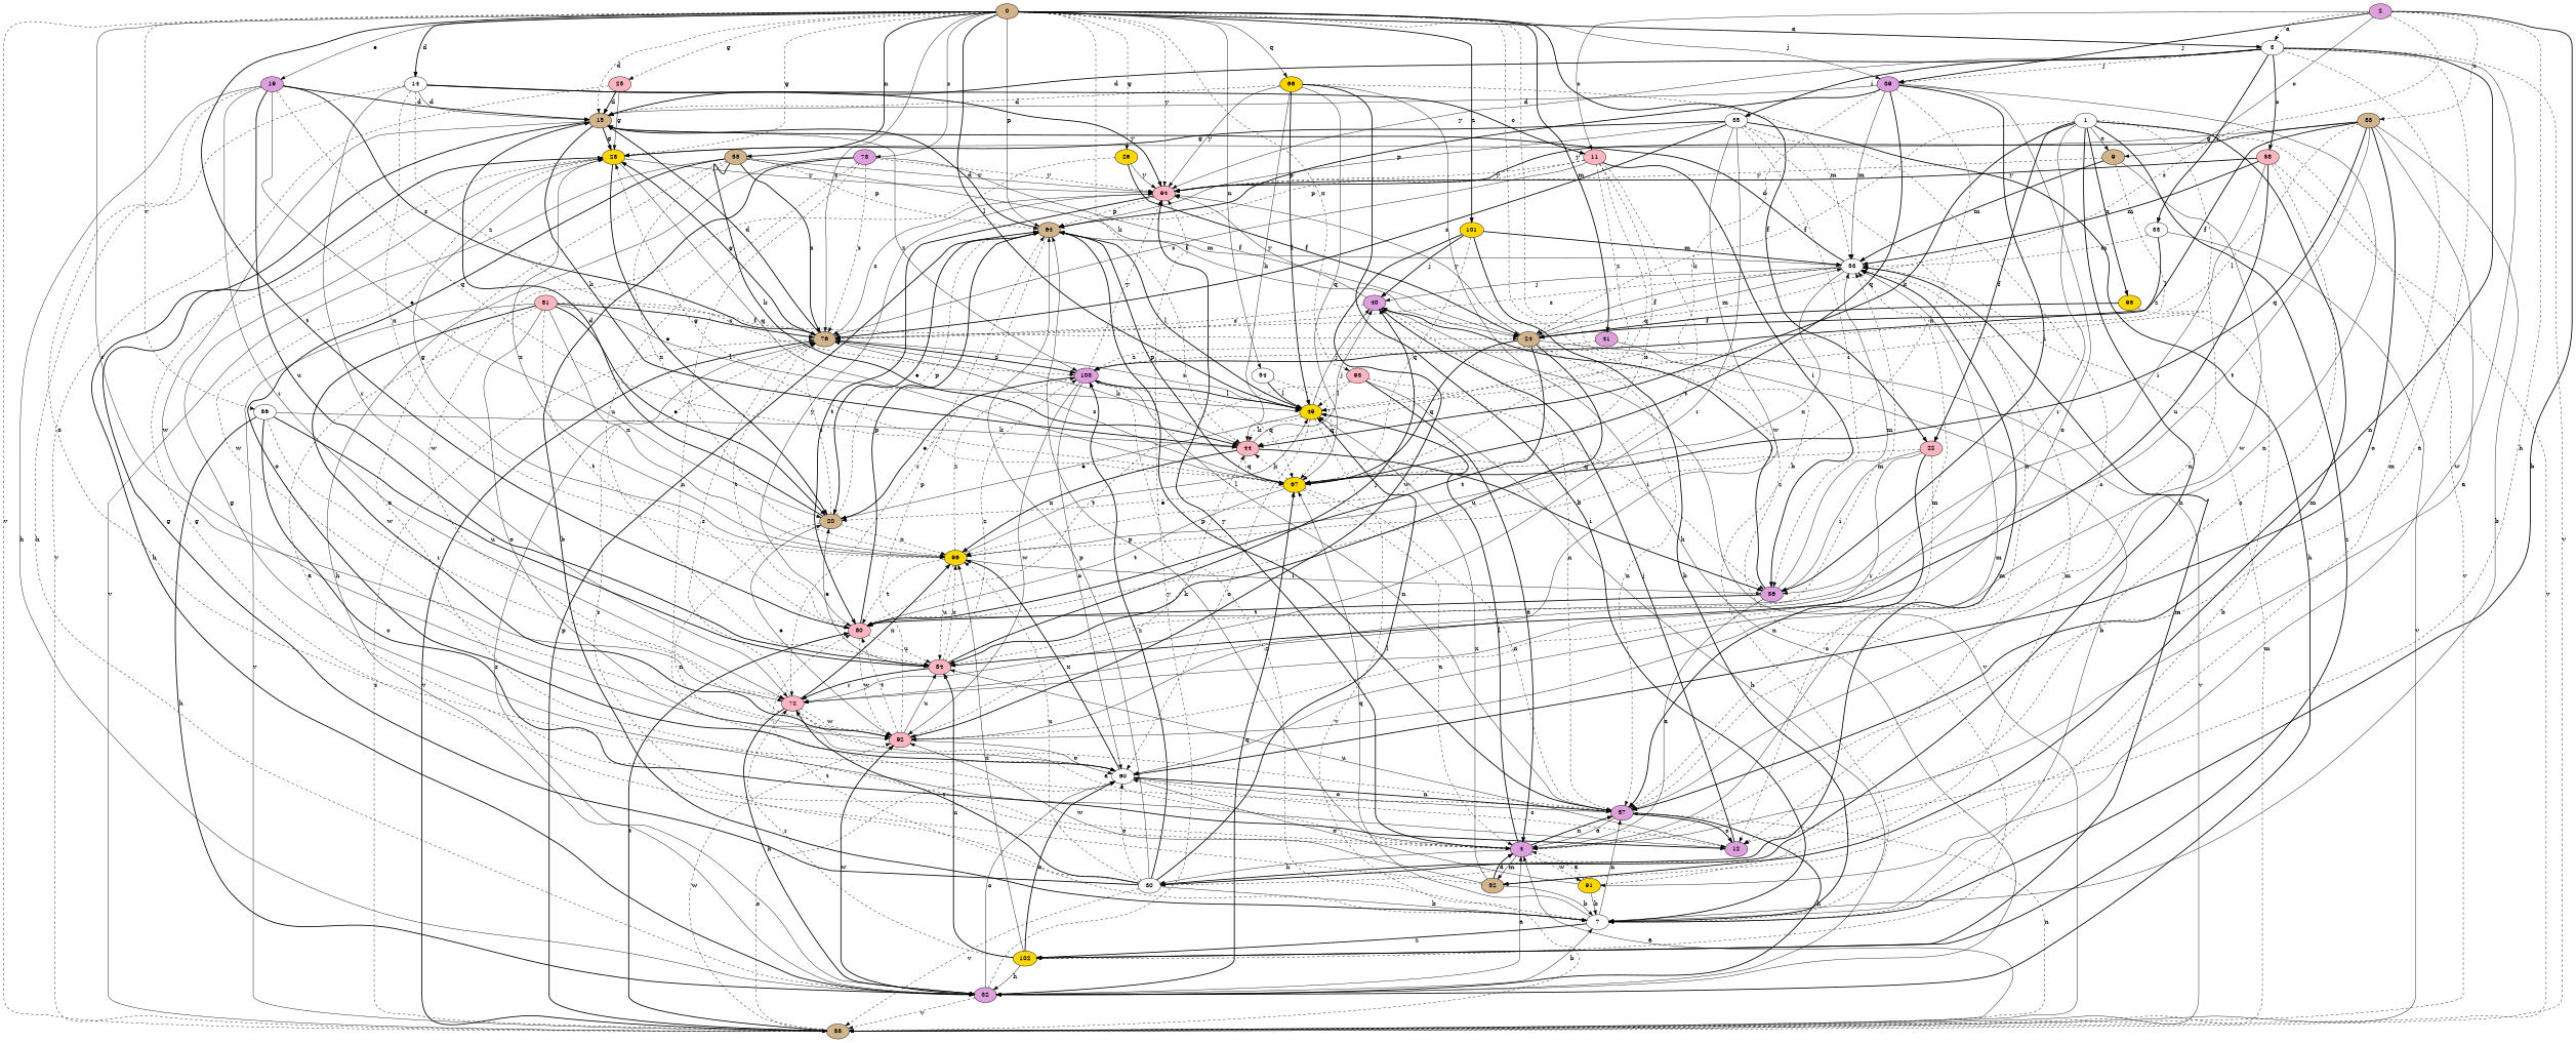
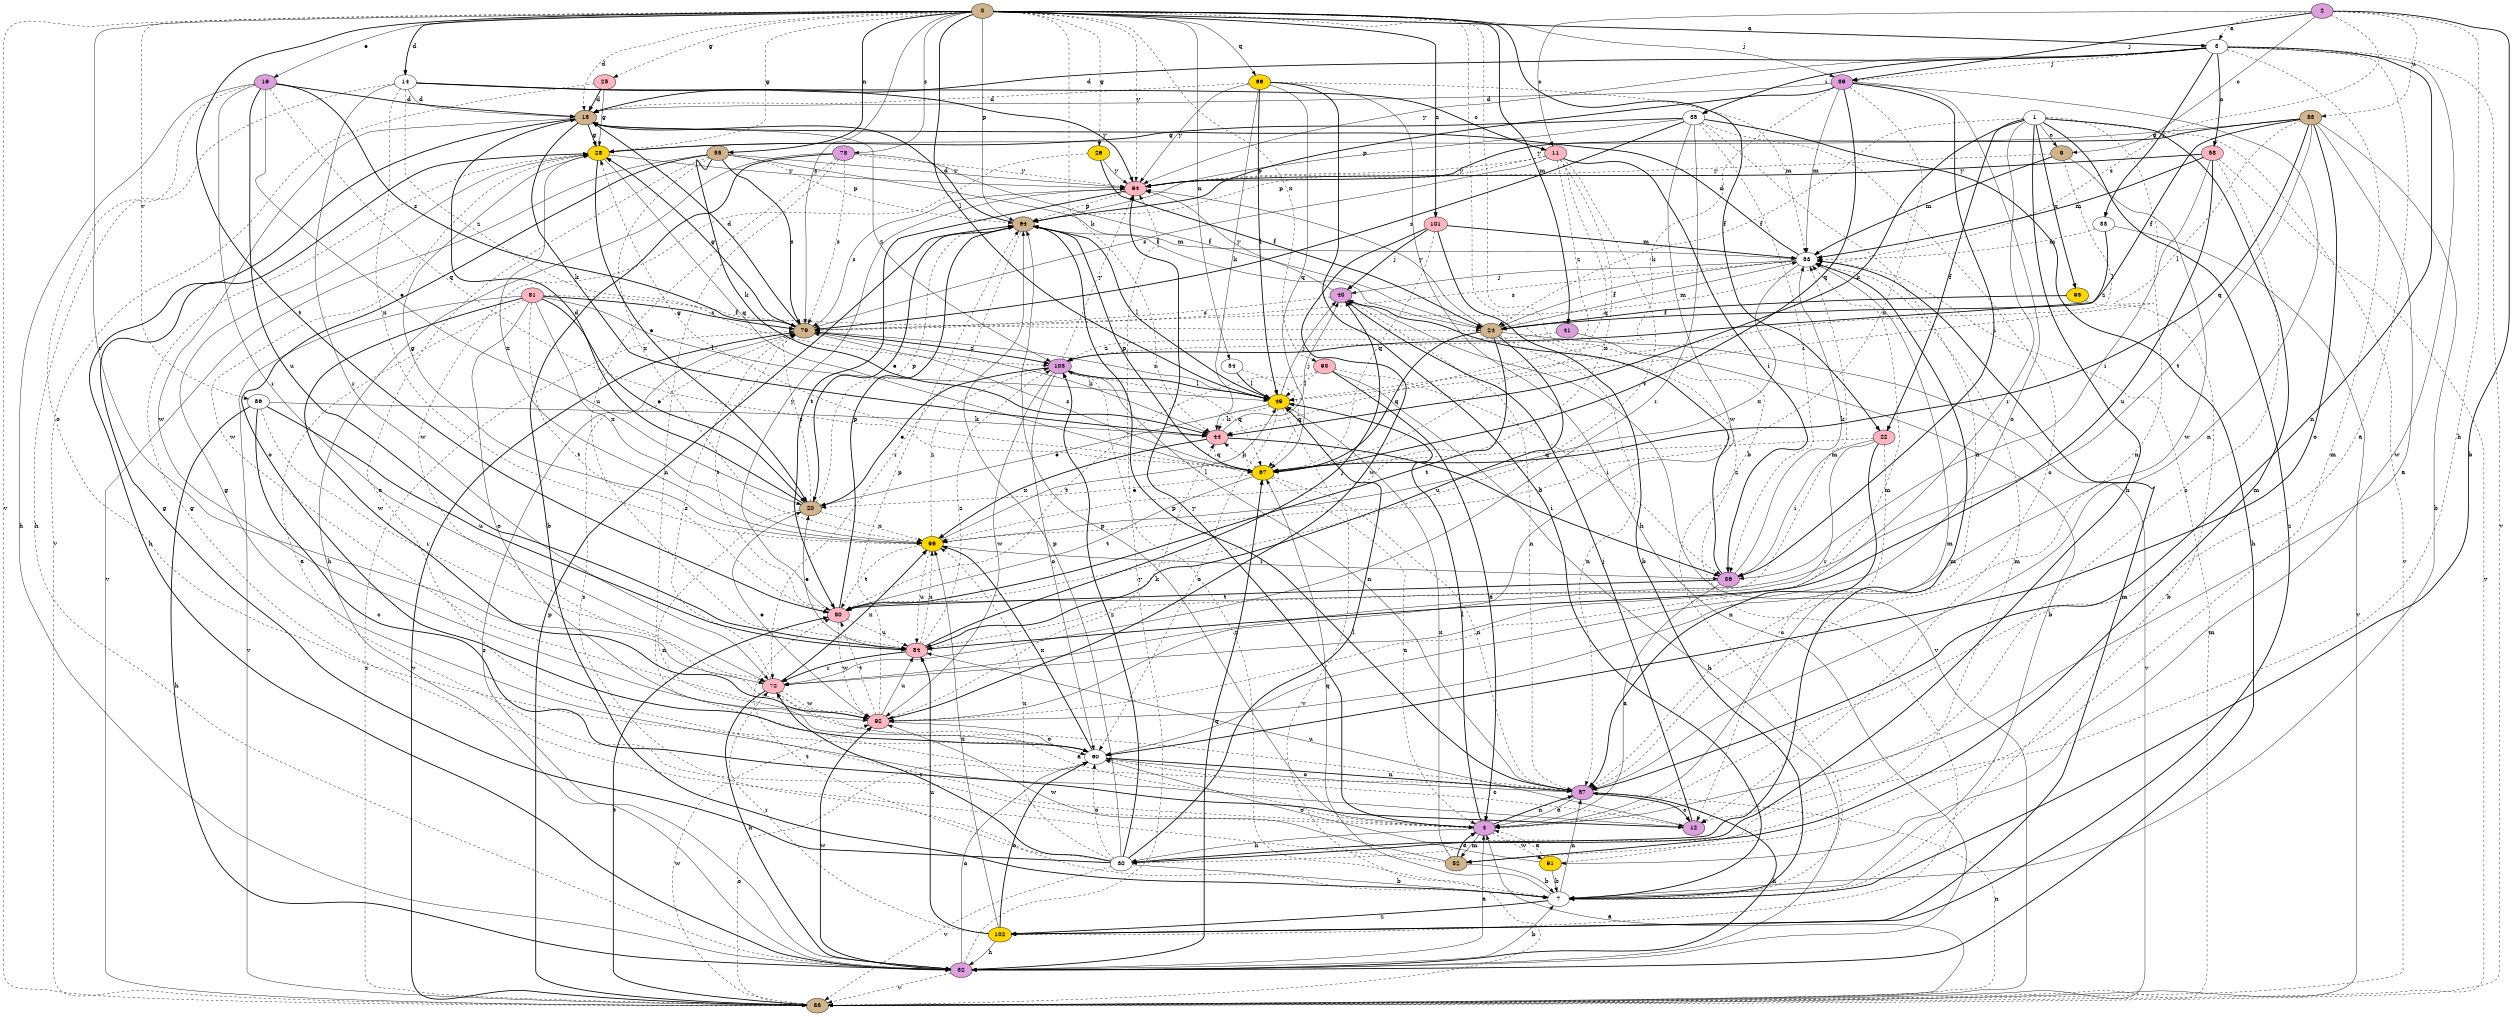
  strict digraph {
    node [fillcolor=lightpink style=filled]
    edge [style=dashed]
    0 [fillcolor=tan]
    3 [fillcolor=white]
    7 [fillcolor=white]
    14 [fillcolor=white]
    15 [fillcolor=tan]
    19 [fillcolor=plum]
    22
    25
    26 [fillcolor=gold]
    28 [fillcolor=gold]
    39 [fillcolor=plum]
    44
    49 [fillcolor=gold]
    n14 [fillcolor=plum label=41]
    54 [fillcolor=white]
    55 [fillcolor=tan]
    64 [fillcolor=tan]
    66 [fillcolor=gold]
    72
    73 [fillcolor=plum]
    76 [fillcolor=tan]
    80
    86 [fillcolor=white]
    88 [fillcolor=tan]
    93
    n26 [label=94]
-   101 [fillcolor=gold]
+   101
    102 [fillcolor=gold]
    52 [fillcolor=tan]
    57 [fillcolor=plum]
    4 [fillcolor=plum]
    33 [fillcolor=white]
    35 [fillcolor=white]
    58
    91 [fillcolor=gold]
    67 [fillcolor=gold]
    103 [fillcolor=plum]
    11
    96 [fillcolor=gold]
    32 [fillcolor=plum]
    92
    84
    20 [fillcolor=tan]
    60 [fillcolor=white]
    36 [fillcolor=plum]
    12 [fillcolor=plum]
    24 [fillcolor=tan]
    53 [fillcolor=white]
    40 [fillcolor=plum]
    1 [fillcolor=white]
    9 [fillcolor=tan]
    30 [fillcolor=white]
    95 [fillcolor=gold]
    81
    2 [fillcolor=plum]
    83 [fillcolor=tan]
    0 -> 3 [label=a style=bold]
    0 -> 7 [label=b]
    0 -> 14 [label=d style=bold]
    0 -> 15 [label=d]
    0 -> 19 [label=e style=solid]
    0 -> 22 [label=f style=bold]
    0 -> 25 [label=g]
    0 -> 26 [label=g]
    0 -> 28 [label=g]
    0 -> 39 [label=j style=solid]
    0 -> 44 [label=k]
    0 -> 49 [label=l style=bold]
    0 -> n14 [label=m style=bold]
    0 -> 54 [label=n style=solid]
    0 -> 55 [label=n style=bold]
    0 -> 64 [label=p style=solid]
    0 -> 66 [label=q style=solid]
    0 -> 72 [label=r style=solid]
    0 -> 73 [label=s style=solid]
    0 -> 76 [label=s style=solid]
    0 -> 80 [label=t style=bold]
    0 -> 86 [label=v]
    0 -> 88 [label=v]
    0 -> 93 [label=x]
    0 -> n26 [label=y]
    0 -> 101 [label=z style=bold]
    0 -> 102 [label=z]
    3 -> 15 [label=d style=bold]
    3 -> 39 [label=j]
    3 -> 88 [label=v]
    3 -> n26 [label=y style=solid]
    3 -> 52 [label=m]
    3 -> 57 [label=n style=bold]
    3 -> 4 [label=a]
    3 -> 33 [label=i style=bold]
    3 -> 35 [label=i style=bold]
    3 -> 58 [label=o style=bold]
    3 -> 91 [label=w style=solid]
    7 -> 80 [label=t]
    7 -> 102 [label=z style=bold]
    7 -> 57 [label=n style=solid]
    7 -> 67 [label=q style=solid]
    7 -> 103 [label=z]
    14 -> 15 [label=d style=solid]
    14 -> 72 [label=r style=solid]
    14 -> n26 [label=y style=bold]
    14 -> 103 [label=z]
    14 -> 11 [label=c style=bold]
    14 -> 96 [label=x]
    14 -> 32 [label=h]
    15 -> 28 [label=g style=bold]
    15 -> 44 [label=k style=bold]
    15 -> 103 [label=z style=solid]
    15 -> 32 [label=h style=bold]
    15 -> 92 [label=w style=solid]
    19 -> 15 [label=d style=bold]
    19 -> 72 [label=r style=solid]
    19 -> 76 [label=s style=bold]
    19 -> 67 [label=q]
    19 -> 32 [label=h style=solid]
    19 -> 84 [label=u style=bold]
    19 -> 20 [label=e style=solid]
    19 -> 60 [label=o]
    22 -> 72 [label=r style=solid]
    22 -> 57 [label=n style=bold]
    22 -> 67 [label=q]
    22 -> 36 [label=i style=solid]
    22 -> 12 [label=c]
    25 -> 15 [label=d style=bold]
    25 -> 28 [label=g style=solid]
    25 -> 88 [label=v]
    26 -> n26 [label=y style=solid]
    26 -> 92 [label=w]
    26 -> 24 [label=f style=bold]
    28 -> n26 [label=y style=solid]
    28 -> 67 [label=q style=solid]
    28 -> 96 [label=x style=solid]
    28 -> 92 [label=w]
    28 -> 20 [label=e style=bold]
    39 -> 15 [label=d style=solid]
    39 -> 44 [label=k]
    39 -> 64 [label=p style=bold]
    39 -> 57 [label=n style=solid]
    39 -> 67 [label=q style=bold]
    39 -> 96 [label=x]
    39 -> 60 [label=o style=solid]
    39 -> 36 [label=i style=bold]
    39 -> 53 [label=m style=solid]
    44 -> 67 [label=q]
    44 -> 96 [label=x style=bold]
    44 -> 36 [label=i style=bold]
    44 -> 40 [label=j style=solid]
    49 -> 44 [label=k]
    49 -> 76 [label=s style=solid]
    49 -> 88 [label=v]
    49 -> 20 [label=e style=solid]
    49 -> 60 [label=o]
    49 -> 40 [label=j style=solid]
    n14 -> 7 [label=b style=solid]
    n14 -> 103 [label=z]
    54 -> 49 [label=l style=bold]
    54 -> 67 [label=q]
    55 -> 44 [label=k style=bold]
    55 -> 64 [label=p]
    55 -> 76 [label=s style=bold]
    55 -> 88 [label=v style=solid]
    55 -> n26 [label=y style=solid]
    55 -> 4 [label=a]
    55 -> 96 [label=x]
    55 -> 60 [label=o style=bold]
    55 -> 24 [label=f style=solid]
    64 -> 15 [label=d style=bold]
    64 -> 49 [label=l style=bold]
    64 -> 72 [label=r]
    64 -> 20 [label=e style=bold]
    64 -> 53 [label=m style=solid]
    66 -> 7 [label=b style=bold]
    66 -> 15 [label=d]
    66 -> 44 [label=k style=solid]
    66 -> 49 [label=l style=bold]
    66 -> n26 [label=y style=solid]
    66 -> 67 [label=q style=solid]
    66 -> 32 [label=h style=solid]
    66 -> 53 [label=m]
    72 -> 76 [label=s]
    72 -> 4 [label=a]
    72 -> 96 [label=x style=bold]
    72 -> 32 [label=h style=bold]
    72 -> 92 [label=w]
    73 -> 7 [label=b style=bold]
    73 -> 76 [label=s]
    73 -> n26 [label=y]
    73 -> 57 [label=n]
    73 -> 32 [label=h style=solid]
    73 -> 84 [label=u]
    73 -> 24 [label=f style=solid]
    76 -> 15 [label=d style=bold]
    76 -> 28 [label=g style=bold]
    76 -> 44 [label=k style=solid]
    76 -> 80 [label=t]
    76 -> 88 [label=v style=bold]
    76 -> 103 [label=z style=bold]
    80 -> 64 [label=p style=bold]
    80 -> n26 [label=y style=solid]
    80 -> 92 [label=w]
    80 -> 84 [label=u]
    86 -> 44 [label=k style=solid]
    86 -> 72 [label=r]
    86 -> 32 [label=h style=bold]
    86 -> 84 [label=u style=bold]
    86 -> 12 [label=c style=bold]
    88 -> 64 [label=p style=bold]
    88 -> 76 [label=s]
    88 -> 80 [label=t style=bold]
    88 -> 57 [label=n]
    88 -> 4 [label=a style=solid]
    88 -> 92 [label=w]
    88 -> 60 [label=o]
    88 -> 53 [label=m]
    93 -> 49 [label=l]
    93 -> 80 [label=t]
    93 -> 4 [label=a style=bold]
    93 -> 32 [label=h style=solid]
    93 -> 36 [label=i]
    n26 -> 64 [label=p]
    n26 -> 76 [label=s style=solid]
    n26 -> 80 [label=t style=bold]
    101 -> 7 [label=b style=bold]
    101 -> 67 [label=q]
    101 -> 92 [label=w style=bold]
    101 -> 53 [label=m style=bold]
    101 -> 40 [label=j style=bold]
    102 -> 72 [label=r]
    102 -> 96 [label=x style=solid]
    102 -> 32 [label=h style=solid]
    102 -> 84 [label=u style=bold]
    102 -> 60 [label=o style=bold]
    102 -> 53 [label=m style=bold]
    52 -> 7 [label=b style=solid]
    52 -> 28 [label=g]
    52 -> 49 [label=x style=solid]
    52 -> 4 [label=a style=bold]
    52 -> 92 [label=w style=solid]
    57 -> 64 [label=p style=bold]
    57 -> 4 [label=a style=solid]
    57 -> 32 [label=h style=bold]
    57 -> 60 [label=o style=solid]
    57 -> 12 [label=c style=bold]
    4 -> 49 [label=l style=bold]
    4 -> 64 [label=p style=solid]
    4 -> n26 [label=y style=bold]
    4 -> 52 [label=m style=solid]
    4 -> 57 [label=n style=bold]
    4 -> 91 [label=w]
    4 -> 53 [label=m style=solid]
    4 -> 30 [label=h style=solid]
    33 -> 88 [label=v style=solid]
    33 -> 103 [label=z style=bold]
    33 -> 53 [label=m]
    35 -> 28 [label=g style=bold]
    35 -> 64 [label=p style=solid]
    35 -> 72 [label=r style=solid]
    35 -> 76 [label=s style=bold]
    35 -> 57 [label=n]
    35 -> 32 [label=h style=bold]
    35 -> 92 [label=w style=solid]
    35 -> 36 [label=i]
    35 -> 12 [label=c]
    58 -> 88 [label=v]
    58 -> n26 [label=y style=bold]
    58 -> 84 [label=u style=bold]
    58 -> 36 [label=i style=solid]
    58 -> 12 [label=c]
    58 -> 53 [label=m style=bold]
    91 -> 7 [label=b style=solid]
    91 -> 4 [label=a]
    91 -> 60 [label=o style=solid]
    91 -> 53 [label=m]
    67 -> 28 [label=g]
    67 -> 44 [label=k]
    67 -> 64 [label=p style=bold]
    67 -> 76 [label=s style=solid]
    67 -> 80 [label=t style=solid]
    67 -> 57 [label=n]
    67 -> 4 [label=a]
    67 -> 20 [label=e]
    103 -> 49 [label=l style=bold]
    103 -> n26 [label=y]
    103 -> 57 [label=n style=solid]
    103 -> 67 [label=q]
    103 -> 92 [label=w style=solid]
    103 -> 20 [label=e style=bold]
    103 -> 60 [label=o style=solid]
    11 -> 64 [label=p]
    11 -> 76 [label=s style=solid]
    11 -> 80 [label=t]
    11 -> n26 [label=y]
    11 -> 67 [label=q]
    11 -> 103 [label=z]
    11 -> 96 [label=x]
    11 -> 36 [label=i style=bold]
    96 -> 28 [label=g style=solid]
    96 -> 49 [label=l style=solid]
    96 -> 80 [label=t]
    96 -> 103 [label=z]
    96 -> 84 [label=u]
    96 -> 36 [label=i style=solid]
    32 -> 7 [label=b style=solid]
    32 -> 76 [label=s style=solid]
    32 -> 88 [label=v]
    32 -> n26 [label=y]
    32 -> 4 [label=a style=solid]
    32 -> 67 [label=q style=bold]
    32 -> 92 [label=w style=bold]
    32 -> 60 [label=o style=solid]
    92 -> 44 [label=k]
    92 -> 64 [label=p]
    92 -> 80 [label=t]
    92 -> 84 [label=u style=solid]
    92 -> 20 [label=e style=solid]
    92 -> 60 [label=o style=solid]
    92 -> 53 [label=m]
    84 -> 72 [label=r style=bold]
    84 -> 103 [label=z]
    84 -> 96 [label=x]
    84 -> 20 [label=e style=solid]
    84 -> 53 [label=m]
    84 -> 40 [label=j style=bold]
    20 -> 15 [label=d style=bold]
    20 -> 64 [label=p]
    20 -> 76 [label=s]
    20 -> 57 [label=n]
    20 -> 96 [label=x]
    60 -> 57 [label=n style=bold]
    60 -> 96 [label=x style=bold]
    60 -> 12 [label=c]
    36 -> 80 [label=t style=bold]
    36 -> 4 [label=a style=solid]
-   36 -> 53 [label=m style=solid]
+   36 -> 53 [label=k style=solid]
    36 -> 40 [label=j style=bold]
    12 -> 28 [label=g style=solid]
    12 -> 84 [label=u style=solid]
    12 -> 40 [label=j style=bold]
    24 -> 80 [label=t style=bold]
    24 -> 88 [label=v style=solid]
    24 -> n26 [label=y style=solid]
    24 -> 57 [label=n]
    24 -> 67 [label=q style=bold]
    24 -> 84 [label=u style=bold]
    24 -> 53 [label=m style=solid]
    53 -> 15 [label=d style=bold]
    53 -> 76 [label=s]
    53 -> 96 [label=x style=solid]
    53 -> 24 [label=f style=solid]
    53 -> 40 [label=j style=solid]
    40 -> 76 [label=s]
    40 -> 88 [label=v style=solid]
    40 -> n26 [label=y style=solid]
    40 -> 57 [label=n]
    1 -> 22 [label=f style=bold]
    1 -> 44 [label=k style=bold]
    1 -> 72 [label=r style=solid]
    1 -> 88 [label=v]
    1 -> 102 [label=z style=bold]
    1 -> 52 [label=m style=bold]
    1 -> 57 [label=n]
    1 -> 24 [label=f]
    1 -> 9 [label=c style=solid]
    1 -> 30 [label=h style=bold]
    1 -> 95 [label=x style=bold]
    9 -> 49 [label=l]
    9 -> n26 [label=y]
    9 -> 92 [label=w style=solid]
    9 -> 53 [label=m style=bold]
    30 -> 7 [label=b style=solid]
    30 -> 28 [label=g style=bold]
    30 -> 49 [label=l style=bold]
    30 -> 64 [label=p style=solid]
    30 -> 72 [label=r style=bold]
    30 -> 76 [label=s]
    30 -> 88 [label=v]
    30 -> 103 [label=z style=bold]
    30 -> 96 [label=x]
    30 -> 60 [label=o]
    30 -> 53 [label=m style=bold]
    95 -> 7 [label=b]
    95 -> 24 [label=f style=bold]
    81 -> 49 [label=l style=solid]
    81 -> 76 [label=s style=bold]
    81 -> 80 [label=t]
    81 -> 88 [label=v style=solid]
    81 -> 4 [label=a]
    81 -> 96 [label=x style=solid]
    81 -> 92 [label=w style=bold]
    81 -> 20 [label=e style=bold]
    81 -> 60 [label=o style=solid]
    81 -> 24 [label=f]
    2 -> 3 [label=a]
    2 -> 7 [label=b style=bold]
    2 -> 39 [label=j style=bold]
    2 -> 76 [label=s]
    2 -> 11 [label=c style=solid]
    2 -> 9 [label=c style=solid]
    2 -> 30 [label=h]
    2 -> 83 [label=u]
    83 -> 7 [label=b style=solid]
    83 -> 28 [label=g style=solid]
    83 -> 49 [label=l]
    83 -> 80 [label=t style=solid]
    83 -> n26 [label=y style=bold]
    83 -> 4 [label=a style=solid]
    83 -> 67 [label=q style=bold]
    83 -> 60 [label=o style=bold]
    83 -> 24 [label=f style=bold]
  }
